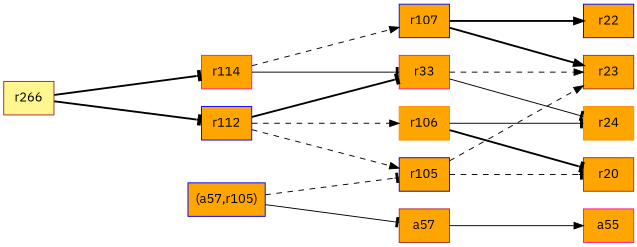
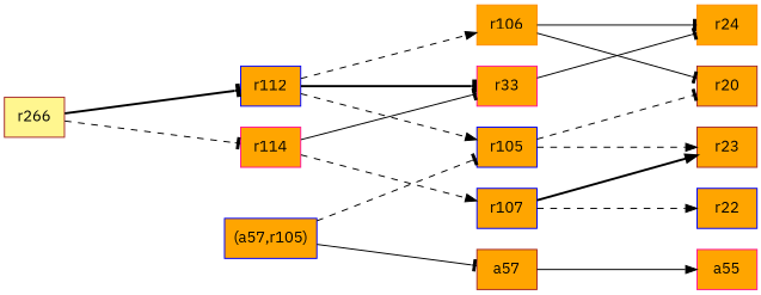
  digraph {
    fontname="IBM Plex Sans"
    rankdir=LR
    ranksep=2.0
    node [color=blue fillcolor=orange fontname="IBM Plex Sans" shape=record style=filled]
    edge [arrowhead=tee fontname="IBM Plex Sans" style=dashed]
    n1 [color=brown fillcolor=khaki1 label="{r266}"]
    n2 [color=deeppink label="{r114}"]
    n3 [label="{r112}"]
    n4 [label="{r107}"]
    n5 [color=deeppink label="{r33}"]
    n6 [color=darkorange label="{r106}"]
    n7 [label="{r105}"]
    n8 [color=darkorange label="{r24}"]
    n9 [color=brown label="{r20}"]
    n10 [label="{(a57,r105)}"]
    n11 [color=brown label="{a57}"]
    n12 [color=deeppink label="{a55}"]
    n13 [color=brown label="{r23}"]
    n14 [label="{r22}"]
-   n1 -> n2 [style=bold]
+   n1 -> n2
    n1 -> n3 [style=bold]
    n2 -> n4 [arrowhead=normal]
    n2 -> n5 [style=solid]
    n3 -> n5 [style=bold]
    n3 -> n6 [arrowhead=normal]
    n3 -> n7 [arrowhead=normal]
    n4 -> n13 [arrowhead=normal style=bold]
-   n4 -> n14 [arrowhead=normal style=bold]
+   n4 -> n14 [arrowhead=normal]
    n5 -> n8 [style=solid]
-   n5 -> n13 [arrowhead=normal]
    n6 -> n8 [style=solid]
-   n6 -> n9 [style=bold]
+   n6 -> n9 [style=solid]
    n7 -> n9
    n7 -> n13 [arrowhead=normal]
    n10 -> n7
    n10 -> n11 [style=solid]
    n11 -> n12 [arrowhead=normal style=solid]
  }
